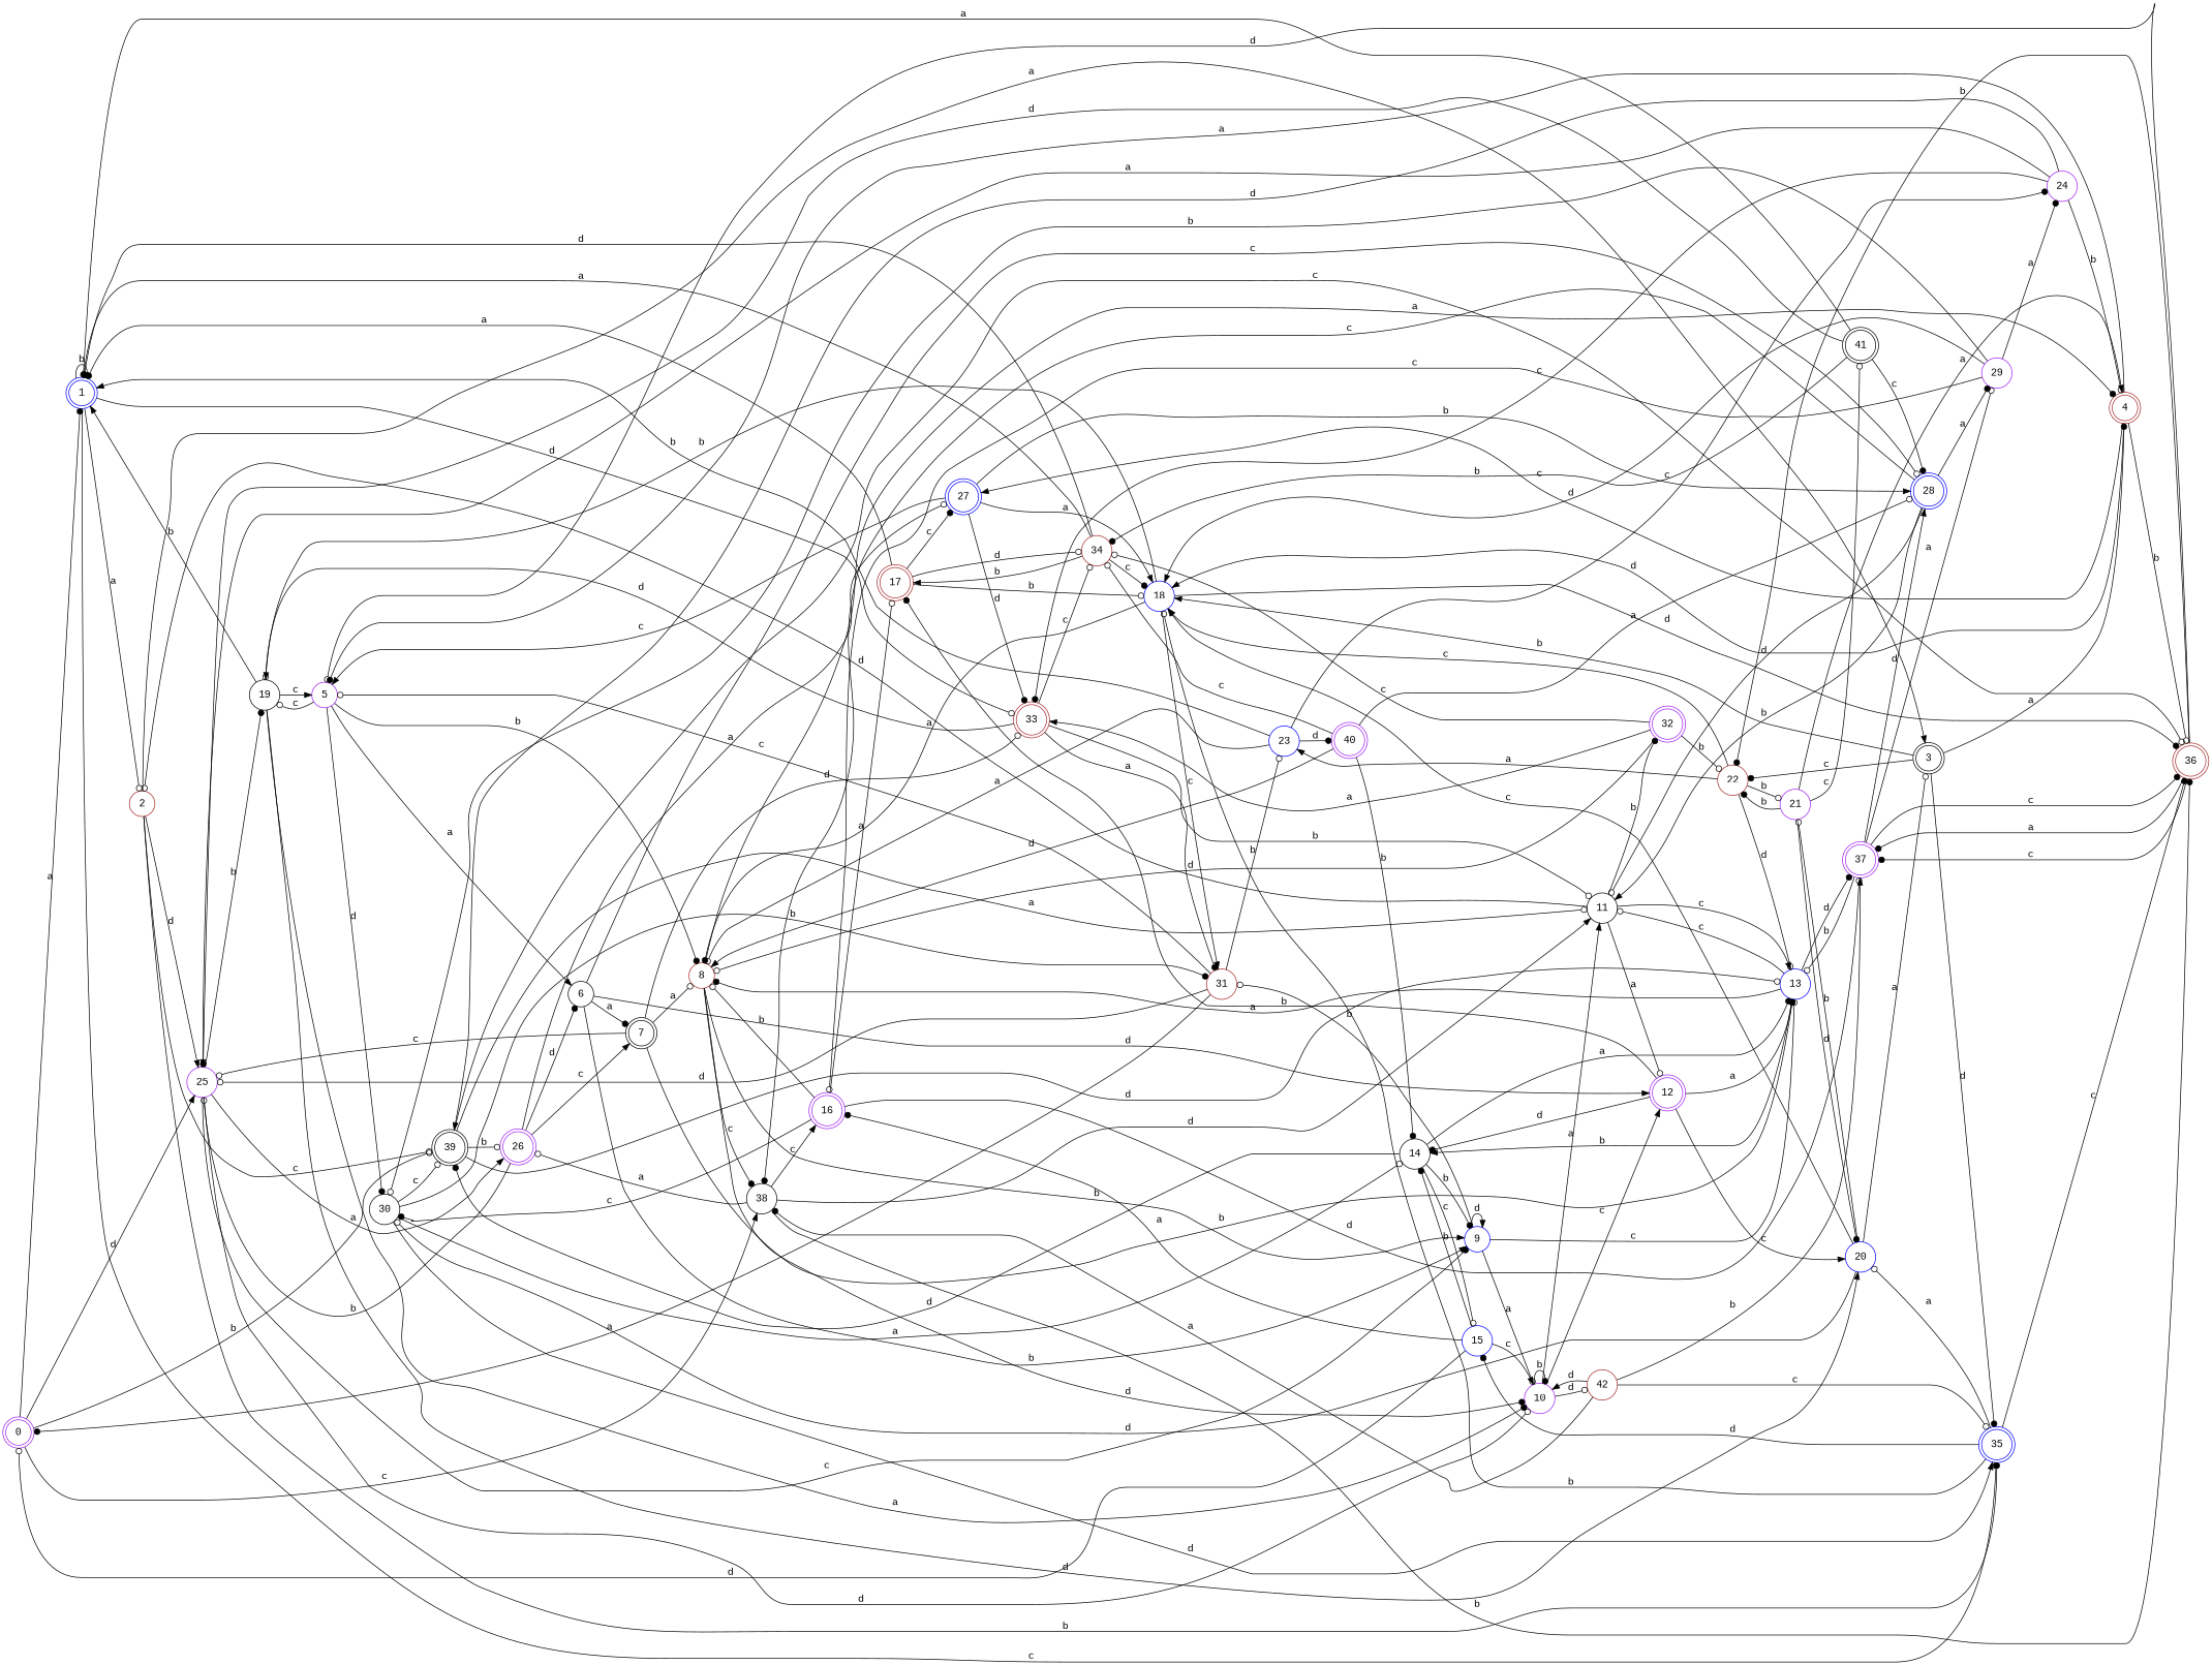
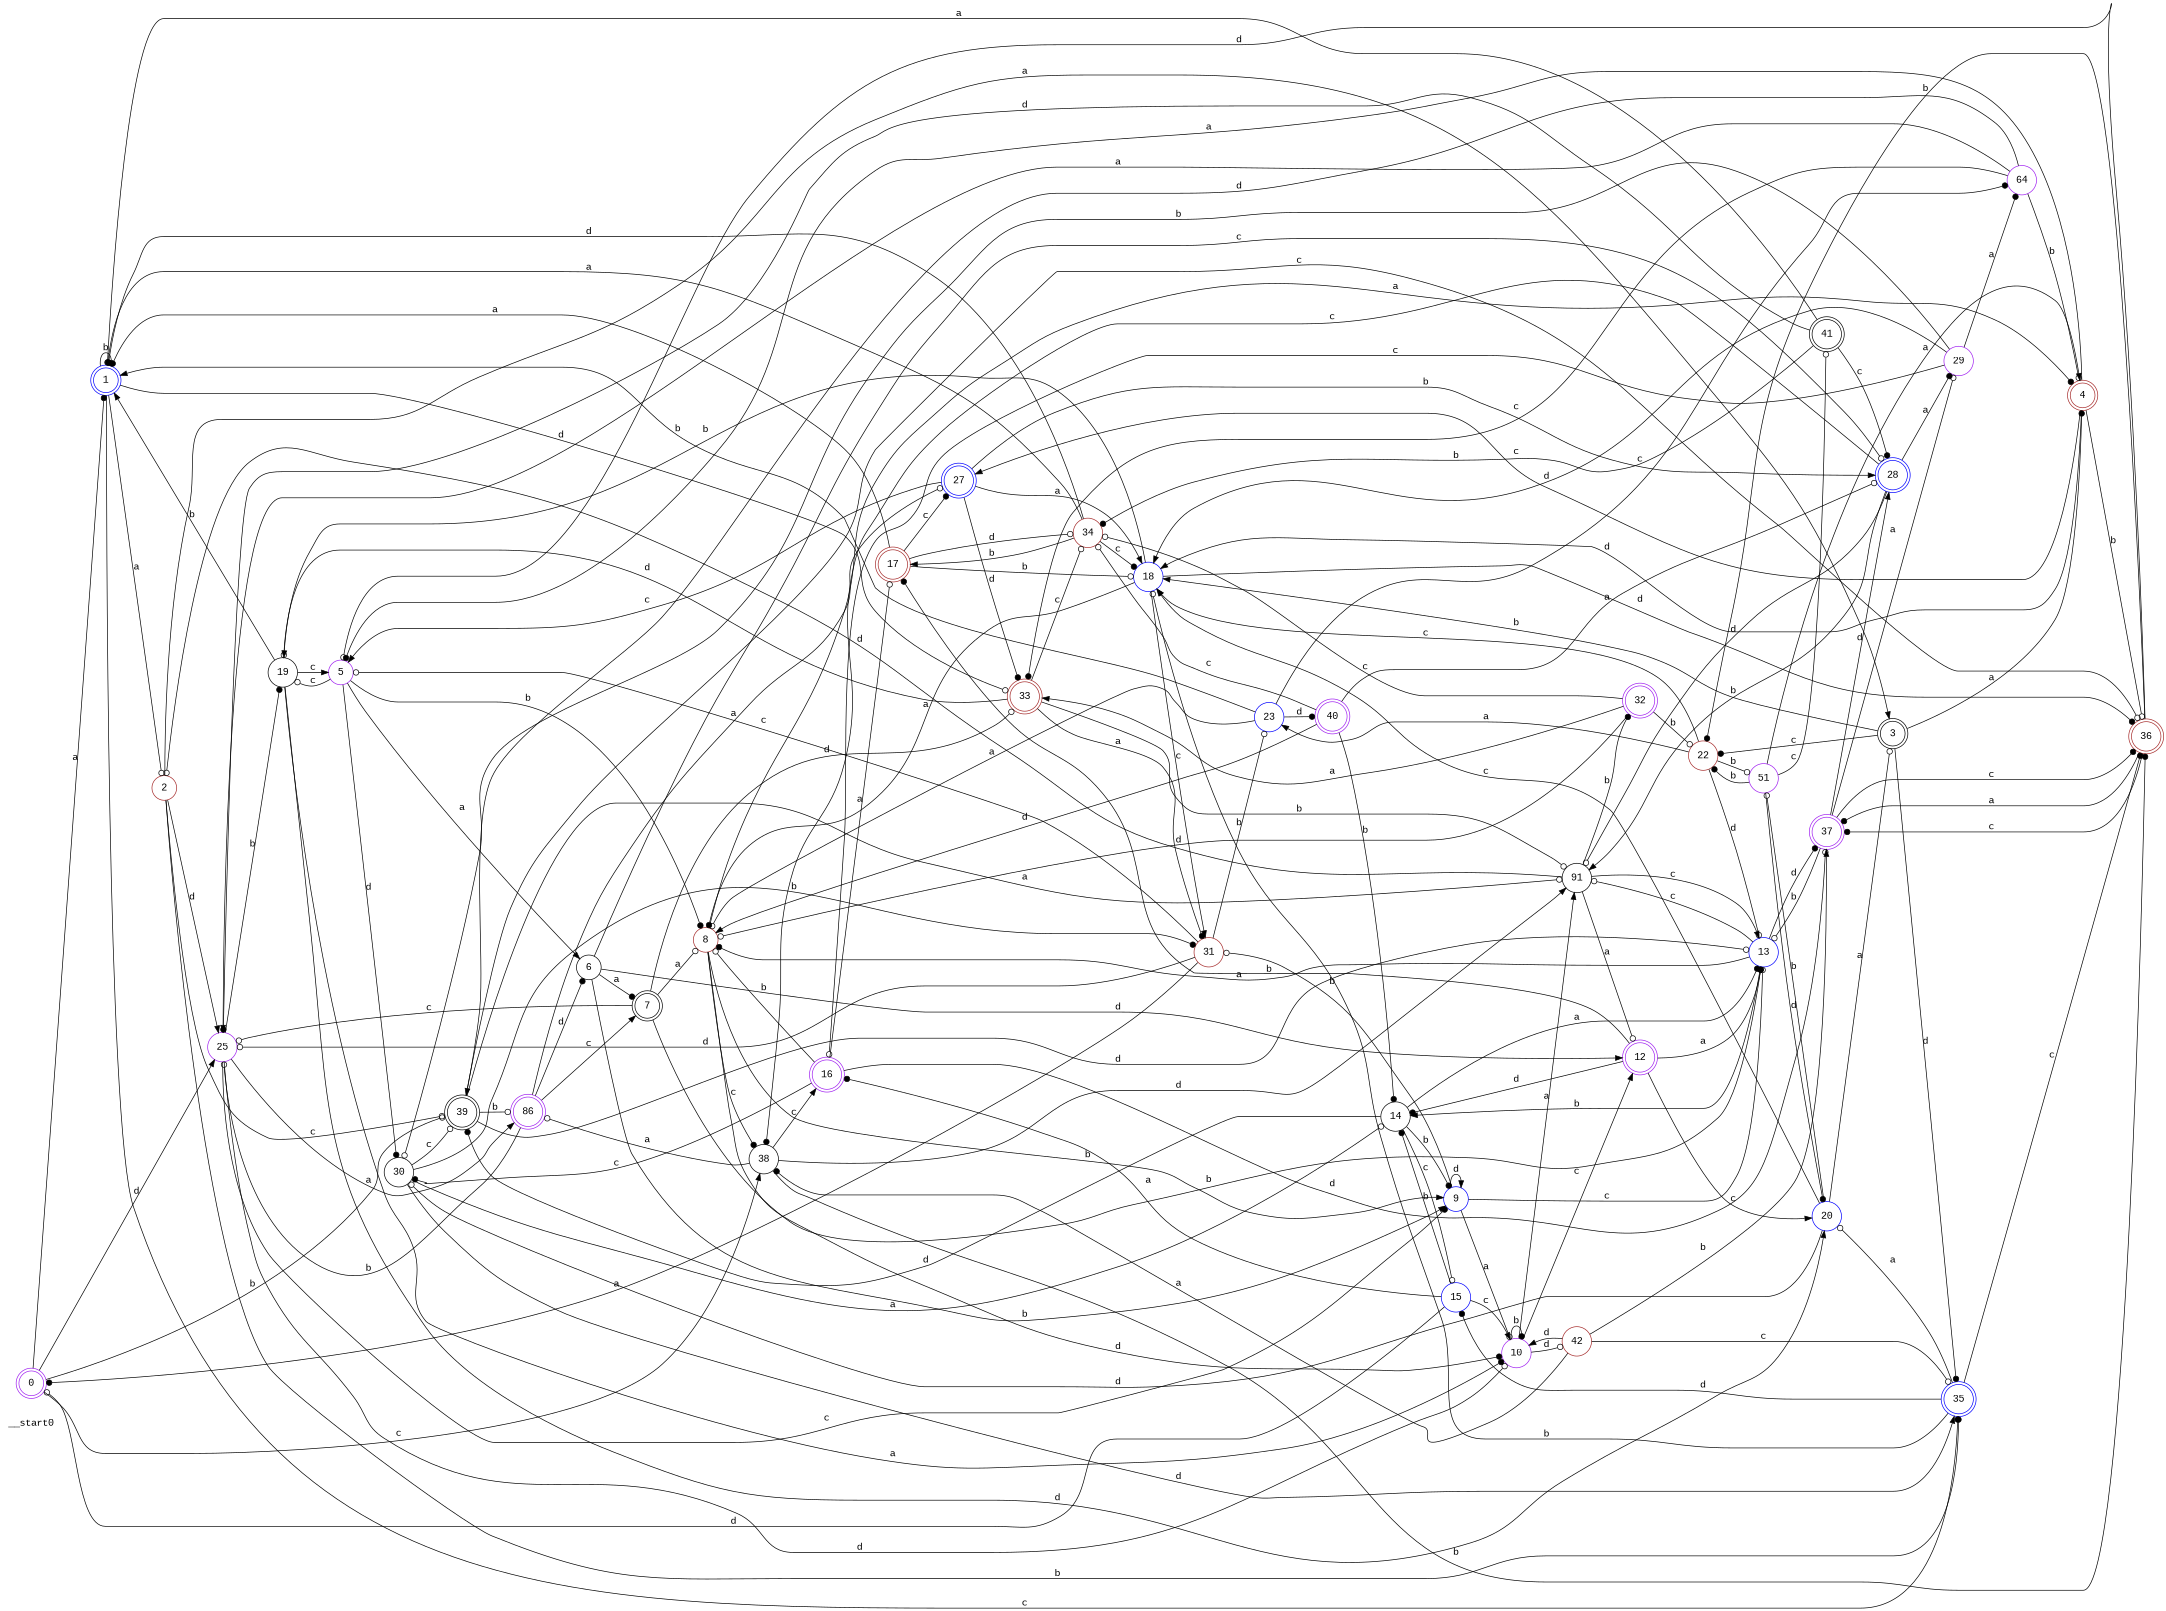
  digraph {
    fontname="Liberation Mono"
    rankdir=LR
    node [color=purple fontname="Liberation Mono" shape=circle fillcolor=white style=filled]
    edge [arrowhead=dot fontname="Liberation Mono"]
+   __start0 [color=black shape=none fillcolor="" style=""]
    n2 [label=0 shape=doublecircle style="rounded,filled"]
    n3 [color=blue label=1 shape=doublecircle style="rounded,filled"]
    n4 [label=25]
    n5 [color=black label=38]
    n6 [color=black label=39 shape=doublecircle style="rounded,filled"]
    n7 [color=brown label=2]
    n8 [color=brown label=33 shape=doublecircle style="rounded,filled"]
    n9 [color=blue label=35 shape=doublecircle style="rounded,filled"]
    n10 [color=black label=19]
    n11 [color=blue label=9]
    n12 [label=10]
-   n13 [label=26 shape=doublecircle style="rounded,filled"]
+   n13 [label=86 shape=doublecircle style="rounded,filled"]
    n14 [color=brown label=36 shape=doublecircle style="rounded,filled"]
-   n15 [color=black label=11]
+   n15 [color=black label=91]
    n16 [label=16 shape=doublecircle style="rounded,filled"]
    n17 [color=blue label=13]
    n18 [color=black label=3 shape=doublecircle style="rounded,filled"]
    n19 [color=brown label=31]
    n20 [color=brown label=34]
    n21 [color=blue label=18]
    n22 [color=blue label=20]
    n23 [color=blue label=15]
    n24 [color=brown label=4 shape=doublecircle style="rounded,filled"]
    n25 [color=brown label=22]
    n26 [label=5]
    n27 [color=blue label=27 shape=doublecircle style="rounded,filled"]
    n28 [color=brown label=8]
-   n29 [label=21]
+   n29 [label=51]
    n30 [color=blue label=23]
    n31 [color=black label=6]
    n32 [color=black label=30]
    n33 [color=blue label=28 shape=doublecircle style="rounded,filled"]
    n34 [label=37 shape=doublecircle style="rounded,filled"]
    n35 [color=black label=7 shape=doublecircle style="rounded,filled"]
    n36 [label=12 shape=doublecircle style="rounded,filled"]
    n37 [color=black label=14]
    n38 [color=brown label=17 shape=doublecircle style="rounded,filled"]
    n39 [label=29]
    n40 [color=brown label=42]
    n41 [label=32 shape=doublecircle style="rounded,filled"]
    n42 [color=black label=41 shape=doublecircle style="rounded,filled"]
-   n43 [label=24]
+   n43 [label=64]
    n44 [label=40 shape=doublecircle style="rounded,filled"]
    n2 -> n3 [label=a]
    n2 -> n4 [arrowhead=normal label=d]
    n2 -> n5 [arrowhead=normal label=c]
    n2 -> n6 [arrowhead=odot label=b]
    n3 -> n3 [label=b]
    n3 -> n7 [arrowhead=odot label=a]
    n3 -> n8 [arrowhead=odot label=d]
    n3 -> n9 [label=c]
    n4 -> n10 [label=b]
    n4 -> n11 [label=c]
    n4 -> n12 [arrowhead=odot label=d]
    n4 -> n13 [arrowhead=normal label=a]
    n5 -> n13 [arrowhead=odot label=a]
    n5 -> n14 [label=b]
    n5 -> n15 [arrowhead=normal label=d]
    n5 -> n16 [arrowhead=normal label=c]
    n6 -> n13 [arrowhead=odot label=b]
    n6 -> n14 [arrowhead=odot label=c]
    n6 -> n15 [arrowhead=odot label=a]
    n6 -> n17 [arrowhead=odot label=d]
    n7 -> n4 [arrowhead=normal label=d]
    n7 -> n6 [arrowhead=odot label=c]
    n7 -> n9 [label=b]
    n7 -> n18 [arrowhead=normal label=a]
    n8 -> n10 [arrowhead=odot label=d]
    n8 -> n15 [arrowhead=odot label=b]
    n8 -> n19 [label=a]
    n8 -> n20 [arrowhead=odot label=c]
    n9 -> n14 [label=c]
    n9 -> n21 [arrowhead=odot label=b]
    n9 -> n22 [arrowhead=odot label=a]
    n9 -> n23 [label=d]
    n10 -> n3 [arrowhead=normal label=b]
    n10 -> n12 [label=a]
    n10 -> n22 [arrowhead=normal label=d]
    n10 -> n26 [arrowhead=normal label=c]
    n11 -> n11 [arrowhead=normal label=d]
    n11 -> n12 [arrowhead=odot label=a]
    n11 -> n17 [arrowhead=odot label=c]
    n11 -> n19 [arrowhead=odot label=b]
    n12 -> n12 [label=b]
    n12 -> n15 [arrowhead=normal label=a]
    n12 -> n36 [arrowhead=normal label=c]
    n12 -> n40 [arrowhead=odot label=d]
    n13 -> n4 [arrowhead=odot label=b]
    n13 -> n27 [arrowhead=odot label=a]
    n13 -> n31 [label=d]
    n13 -> n35 [arrowhead=normal label=c]
    n14 -> n25 [label=b]
    n14 -> n26 [arrowhead=odot label=d]
    n14 -> n34 [label=a]
    n14 -> n34 [label=c]
    n15 -> n7 [arrowhead=odot label=d]
    n15 -> n17 [arrowhead=normal label=c]
    n15 -> n36 [arrowhead=odot label=a]
    n15 -> n41 [label=b]
    n16 -> n28 [arrowhead=odot label=b]
    n16 -> n32 [label=c]
    n16 -> n34 [arrowhead=odot label=d]
    n16 -> n38 [arrowhead=odot label=a]
    n17 -> n15 [arrowhead=odot label=c]
    n17 -> n28 [label=a]
    n17 -> n34 [label=d]
    n17 -> n37 [arrowhead=normal label=b]
    n18 -> n9 [label=d]
    n18 -> n21 [arrowhead=normal label=b]
    n18 -> n24 [label=a]
    n18 -> n25 [label=c]
    n19 -> n2 [label=a]
    n19 -> n4 [arrowhead=odot label=d]
    n19 -> n26 [arrowhead=odot label=c]
    n19 -> n30 [arrowhead=odot label=b]
    n20 -> n3 [label=a]
    n20 -> n3 [label=d]
    n20 -> n21 [label=c]
    n20 -> n38 [arrowhead=normal label=b]
    n21 -> n10 [arrowhead=normal label=b]
    n21 -> n14 [label=d]
    n21 -> n19 [arrowhead=normal label=c]
    n21 -> n28 [label=a]
    n22 -> n18 [arrowhead=odot label=a]
    n22 -> n21 [arrowhead=normal label=c]
    n22 -> n29 [arrowhead=odot label=b]
    n22 -> n32 [arrowhead=odot label=d]
    n23 -> n2 [arrowhead=odot label=d]
    n23 -> n12 [arrowhead=normal label=c]
    n23 -> n16 [label=a]
    n23 -> n37 [label=b]
    n24 -> n14 [arrowhead=odot label=b]
    n24 -> n21 [arrowhead=normal label=d]
    n24 -> n26 [label=a]
    n24 -> n27 [arrowhead=normal label=c]
    n25 -> n17 [arrowhead=odot label=d]
    n25 -> n21 [arrowhead=normal label=c]
    n25 -> n29 [arrowhead=odot label=b]
    n25 -> n30 [arrowhead=normal label=a]
    n26 -> n10 [arrowhead=odot label=c]
    n26 -> n28 [label=b]
    n26 -> n31 [arrowhead=normal label=a]
    n26 -> n32 [label=d]
    n27 -> n8 [label=d]
    n27 -> n21 [arrowhead=normal label=a]
    n27 -> n26 [arrowhead=normal label=c]
    n27 -> n33 [arrowhead=normal label=b]
    n28 -> n5 [label=c]
    n28 -> n11 [arrowhead=normal label=b]
    n28 -> n12 [label=d]
    n28 -> n24 [label=a]
    n29 -> n22 [label=d]
    n29 -> n24 [arrowhead=normal label=a]
    n29 -> n25 [label=b]
    n29 -> n42 [arrowhead=odot label=c]
    n30 -> n3 [arrowhead=normal label=b]
    n30 -> n28 [arrowhead=odot label=a]
    n30 -> n43 [label=c]
    n30 -> n44 [label=d]
    n31 -> n11 [arrowhead=normal label=b]
    n31 -> n33 [arrowhead=odot label=c]
    n31 -> n35 [label=a]
    n31 -> n36 [arrowhead=normal label=d]
    n32 -> n6 [arrowhead=odot label=c]
    n32 -> n9 [arrowhead=normal label=d]
    n32 -> n19 [label=b]
    n32 -> n37 [arrowhead=odot label=a]
    n33 -> n5 [label=c]
    n33 -> n15 [arrowhead=normal label=b]
    n33 -> n15 [arrowhead=odot label=d]
    n33 -> n39 [label=a]
    n34 -> n14 [label=c]
    n34 -> n17 [arrowhead=odot label=b]
    n34 -> n33 [arrowhead=normal label=d]
    n34 -> n39 [arrowhead=odot label=a]
    n35 -> n4 [arrowhead=odot label=c]
    n35 -> n8 [arrowhead=odot label=d]
    n35 -> n17 [label=b]
    n35 -> n28 [arrowhead=odot label=a]
    n36 -> n17 [label=a]
    n36 -> n22 [arrowhead=normal label=c]
    n36 -> n37 [label=d]
    n36 -> n38 [label=b]
    n37 -> n6 [label=d]
    n37 -> n11 [label=b]
    n37 -> n17 [label=a]
    n37 -> n23 [arrowhead=odot label=c]
    n38 -> n3 [label=a]
    n38 -> n20 [arrowhead=odot label=d]
    n38 -> n21 [arrowhead=odot label=b]
    n38 -> n27 [label=c]
    n39 -> n16 [arrowhead=odot label=c]
    n39 -> n21 [arrowhead=normal label=d]
    n39 -> n32 [arrowhead=odot label=b]
    n39 -> n43 [label=a]
    n40 -> n5 [label=a]
    n40 -> n9 [arrowhead=odot label=c]
    n40 -> n12 [arrowhead=normal label=d]
    n40 -> n34 [arrowhead=normal label=b]
    n41 -> n8 [arrowhead=normal label=a]
    n41 -> n20 [arrowhead=odot label=c]
    n41 -> n25 [arrowhead=odot label=b]
    n41 -> n28 [arrowhead=odot label=d]
    n42 -> n3 [arrowhead=odot label=a]
    n42 -> n4 [label=d]
    n42 -> n20 [label=b]
    n42 -> n33 [label=c]
    n43 -> n4 [arrowhead=normal label=a]
    n43 -> n6 [arrowhead=normal label=d]
    n43 -> n8 [label=c]
    n43 -> n24 [arrowhead=odot label=b]
    n44 -> n20 [arrowhead=odot label=c]
    n44 -> n28 [arrowhead=normal label=d]
    n44 -> n33 [arrowhead=odot label=a]
    n44 -> n37 [label=b]
  }
